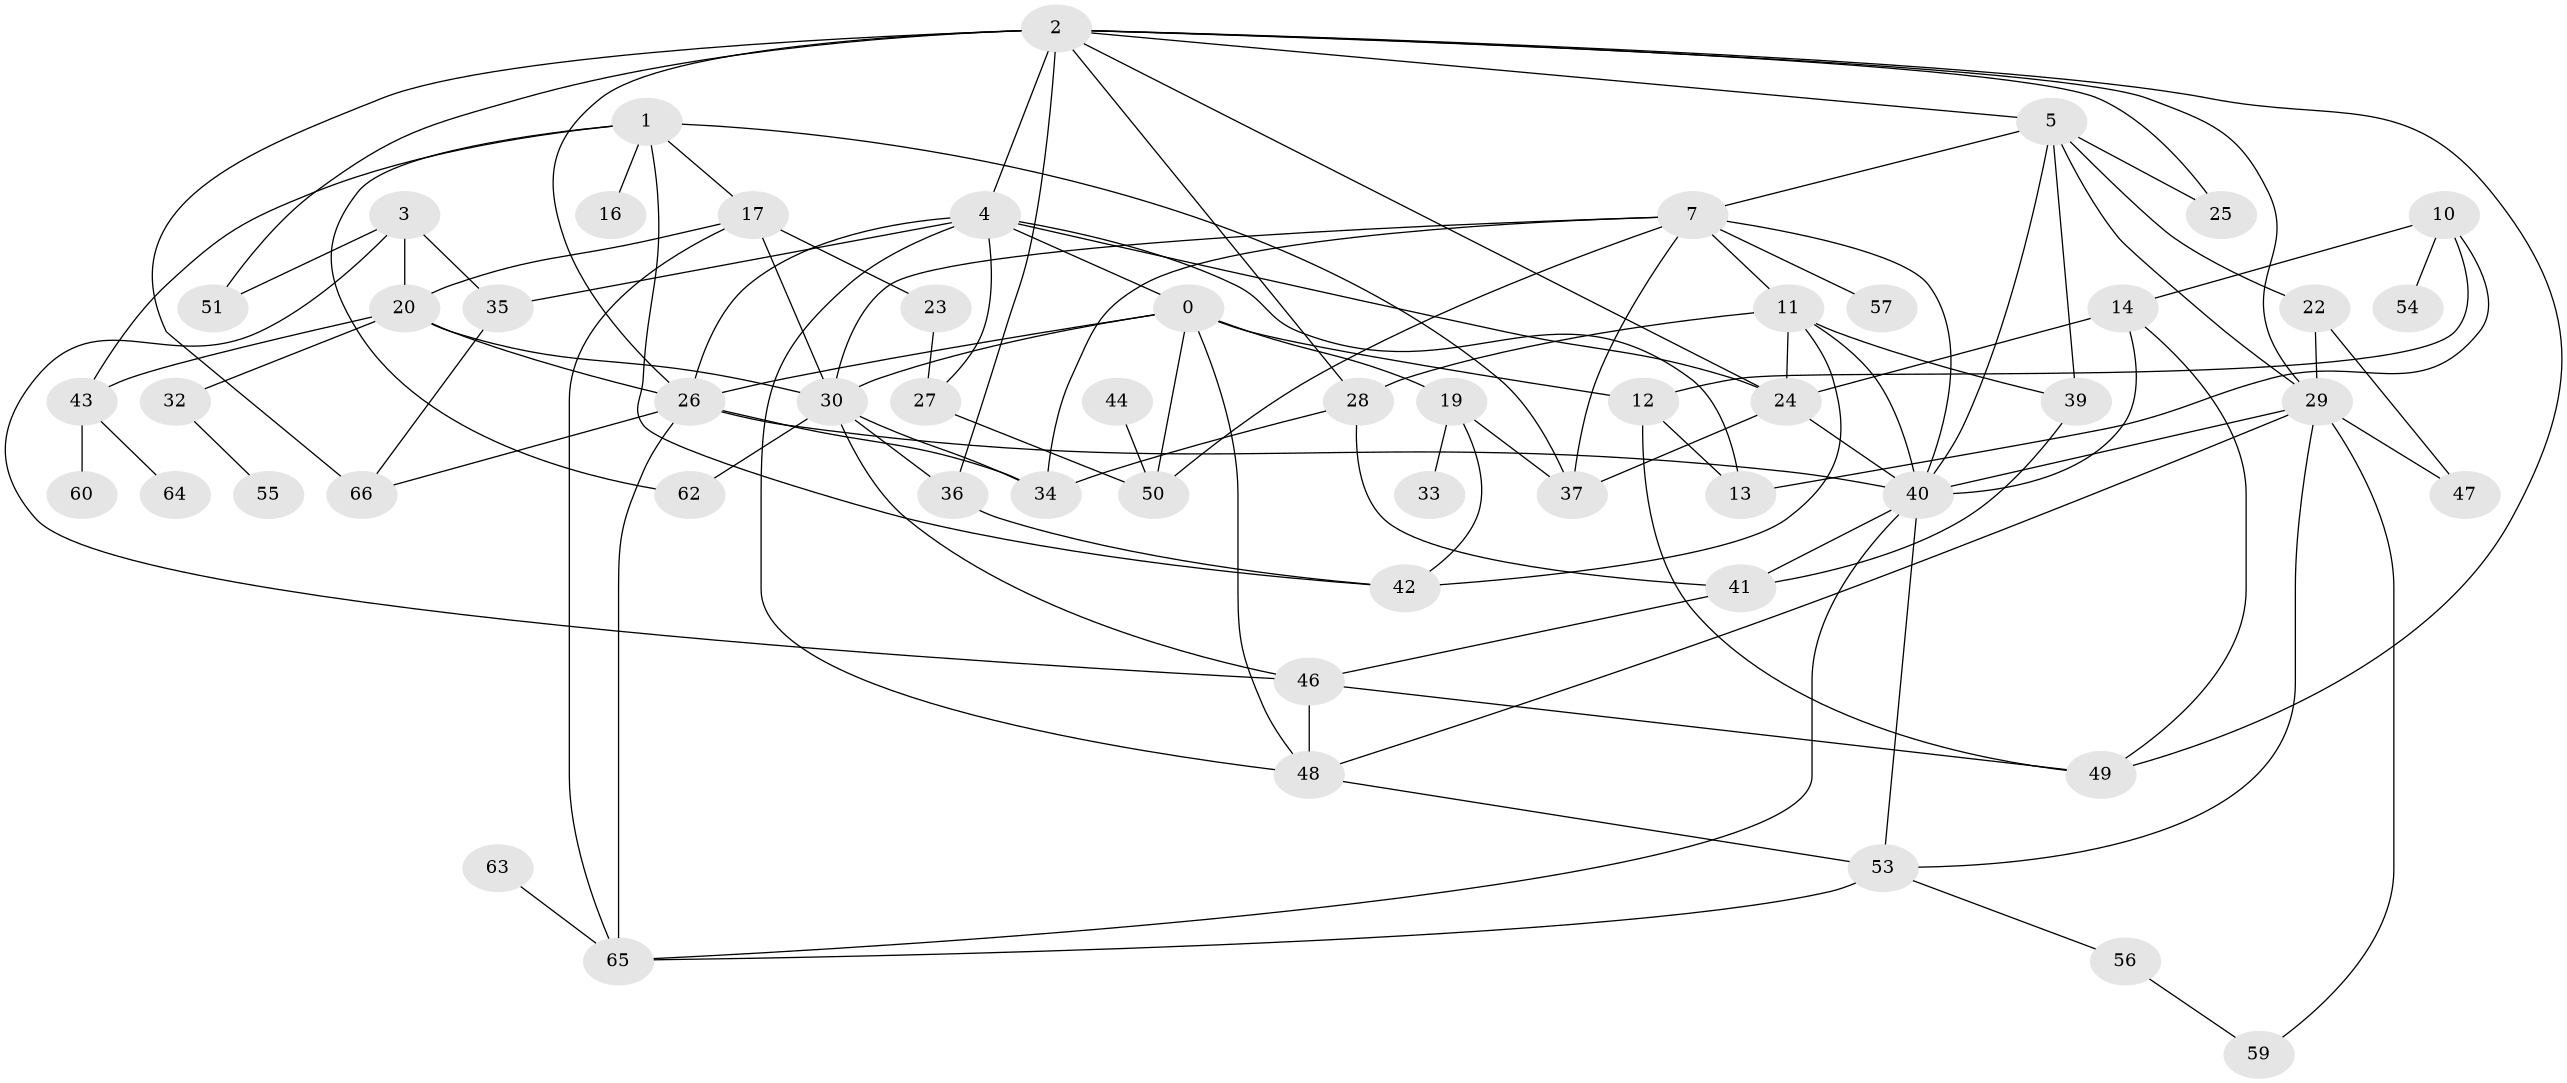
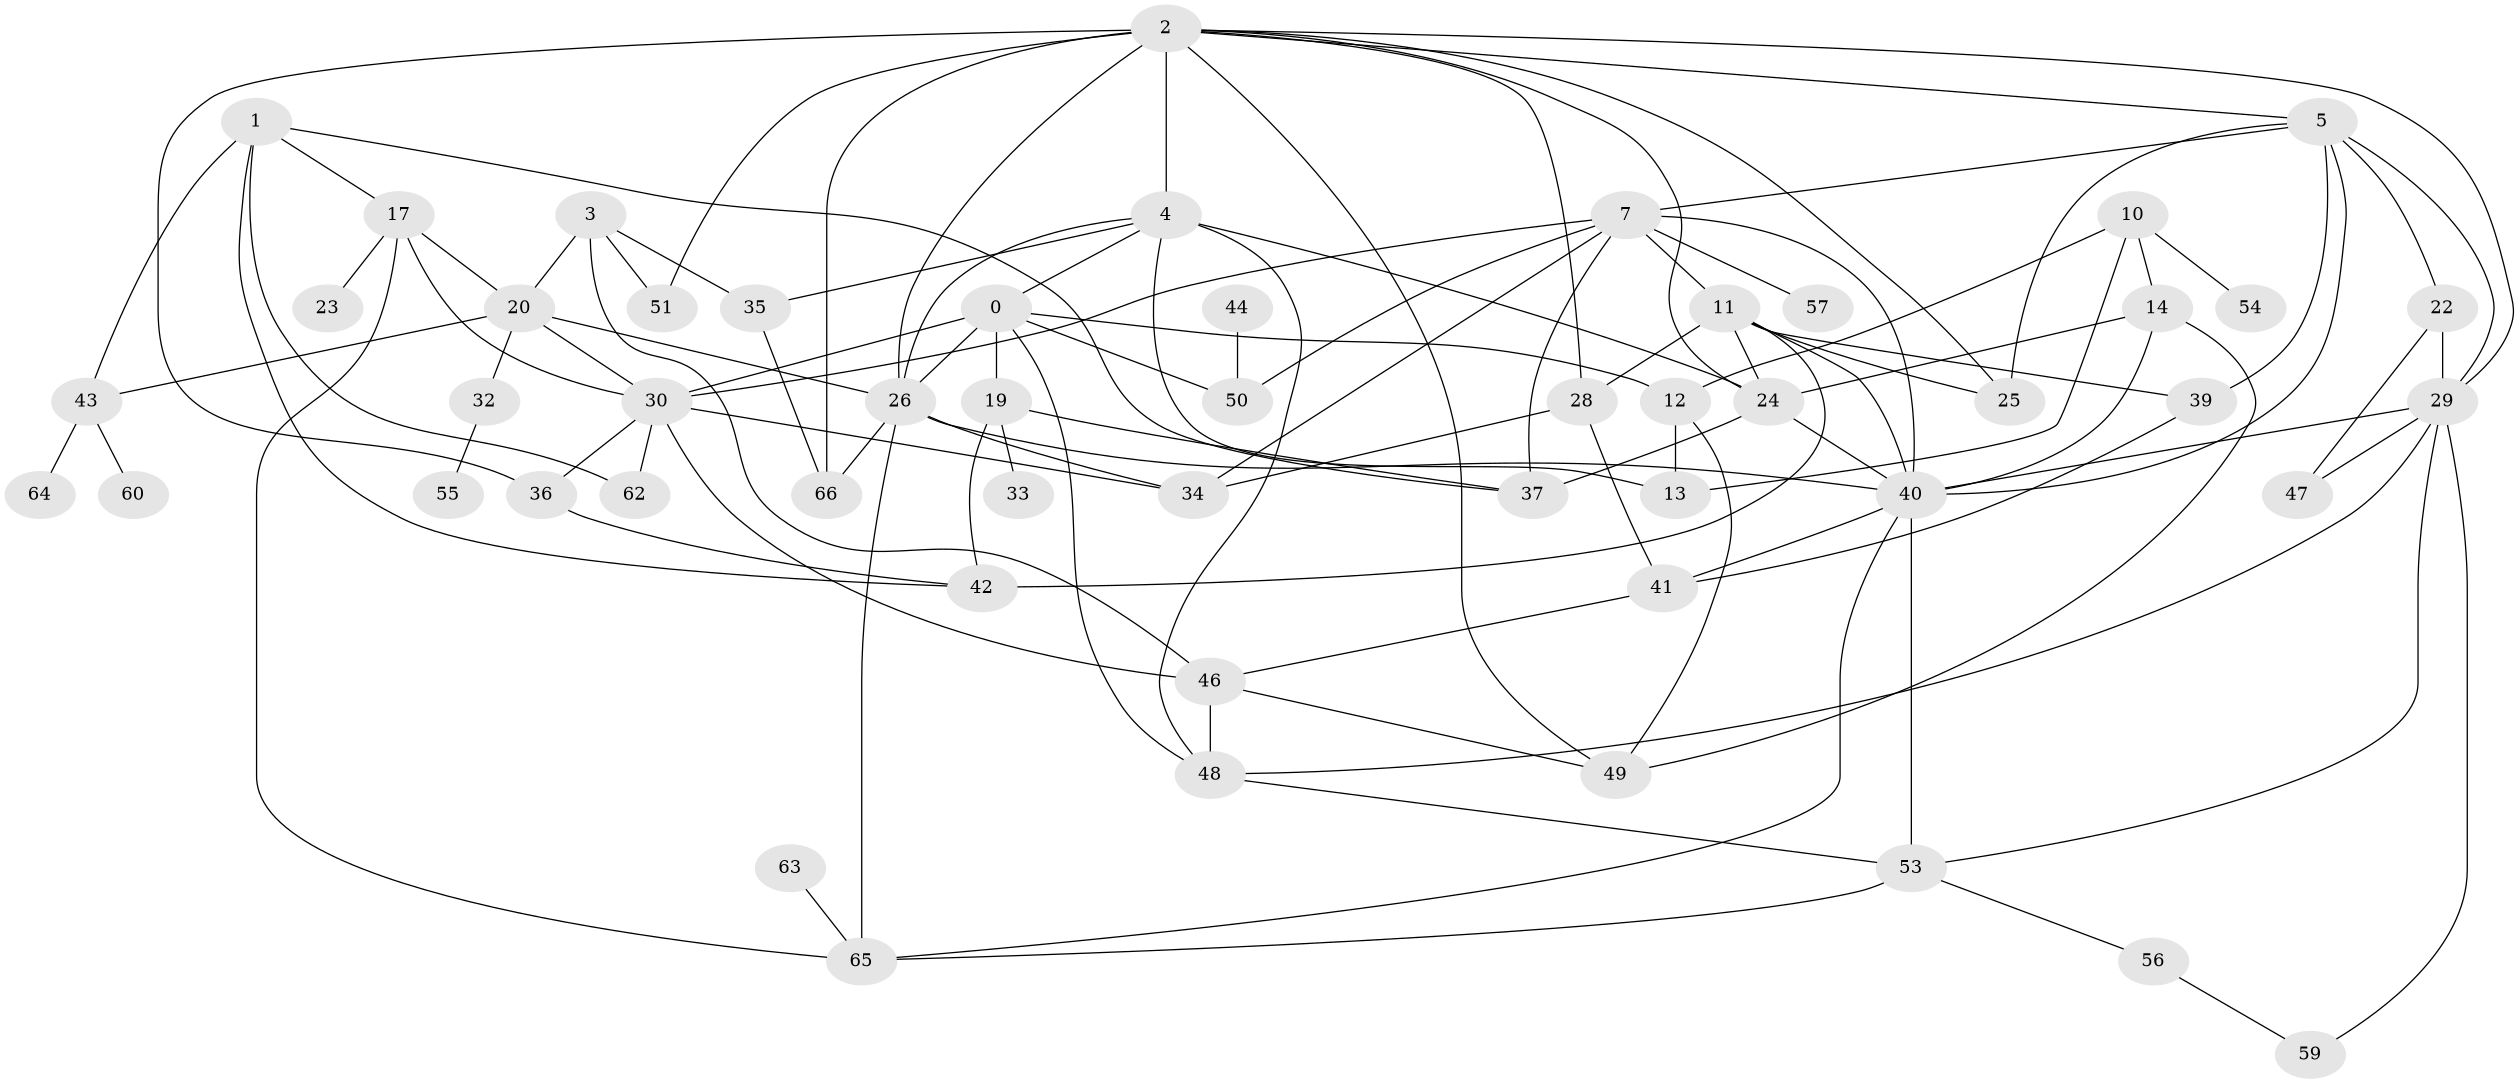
  graph {
    node [color=gray90 style=filled]
    edge [weight=1.0]
    1
-   16
    17
    37
    42
    43
    62
    20
    30
    23
    65
    60
    64
    2
    4
    5
    24
    25
    26
    28
    29
    36
    49
    51
    66
    35
    n27 [label=0]
    13
-   27
    48
    7
    22
    39
    40
    34
    41
    47
    53
    59
    3
    46
    32
    50
    12
    19
    11
    57
    33
    10
    14
    54
    44
    55
    56
    63
-   1 -- 16
    1 -- 17
    1 -- 37
    1 -- 42
    1 -- 43
    1 -- 62
    17 -- 20
    17 -- 30
    17 -- 23
    17 -- 65
    43 -- 60
    43 -- 64
    20 -- 43
    20 -- 30
    20 -- 26
    20 -- 32
    30 -- 62
    30 -- 36
    30 -- 34 [weight=2.0]
    30 -- 46
-   23 -- 27
    2 -- 4
    2 -- 5
    2 -- 24
    2 -- 25
    2 -- 26
    2 -- 28
    2 -- 29
    2 -- 36
    2 -- 49
    2 -- 51
    2 -- 66 [weight=3.0]
    4 -- 24 [weight=2.0]
    4 -- 26
    4 -- 35
    4 -- n27
    4 -- 13
-   4 -- 27
    4 -- 48
    5 -- 25
    5 -- 29
    5 -- 7
    5 -- 22
    5 -- 39
    5 -- 40
    24 -- 37 [weight=2.0]
    24 -- 40
    26 -- 65
    26 -- 66
    26 -- 40
    26 -- 34
    28 -- 34 [weight=2.0]
    28 -- 41
    29 -- 48
    29 -- 40
    29 -- 47
    29 -- 53
    29 -- 59
    36 -- 42
    35 -- 66
    n27 -- 30
    n27 -- 26
    n27 -- 48
    n27 -- 50
    n27 -- 12
    n27 -- 19
-   27 -- 50
    48 -- 53
    7 -- 37
    7 -- 30
    7 -- 40
    7 -- 34
    7 -- 50
    7 -- 11
    7 -- 57
    22 -- 29
    22 -- 47
    39 -- 41
    40 -- 65
    40 -- 41
    40 -- 53
    41 -- 46
    53 -- 65
    53 -- 56
    3 -- 20 [weight=2.0]
    3 -- 51
    3 -- 35
    3 -- 46 [weight=2.0]
    46 -- 49
    46 -- 48
    32 -- 55
    12 -- 49
    12 -- 13
    19 -- 37
    19 -- 42
    19 -- 33
    11 -- 42
    11 -- 24
+   11 -- 25
    11 -- 28
    11 -- 39
    11 -- 40 [weight=3.0]
    10 -- 13
    10 -- 12
    10 -- 14
    10 -- 54
    14 -- 24 [weight=2.0]
    14 -- 49
    14 -- 40 [weight=2.0]
    44 -- 50
    56 -- 59
    63 -- 65
  }
